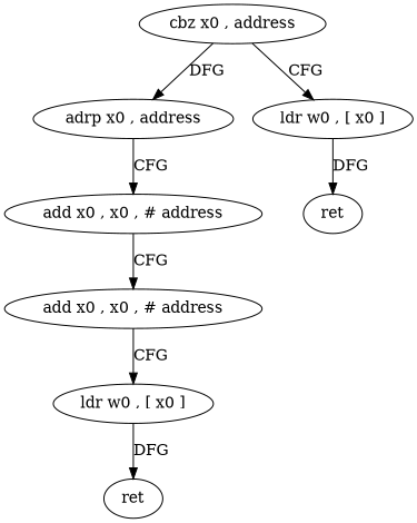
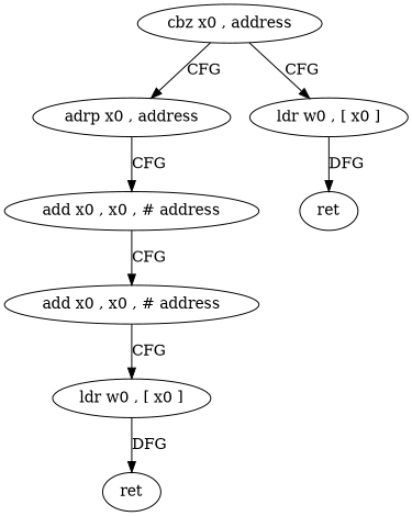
  digraph {
    n1 [label="cbz x0 , address"]
    n2 [label="adrp x0 , address"]
    n3 [label="ldr w0 , [ x0 ]"]
    n4 [label="add x0 , x0 , # address"]
    n5 [label=ret]
    n6 [label="add x0 , x0 , # address"]
    n7 [label="ldr w0 , [ x0 ]"]
    n8 [label=ret]
-   n1 -> n2 [label=DFG]
+   n1 -> n2 [label=CFG]
    n1 -> n3 [label=CFG]
    n2 -> n4 [label=CFG]
    n3 -> n5 [label=DFG]
    n4 -> n6 [label=CFG]
    n6 -> n7 [label=CFG]
    n7 -> n8 [label=DFG]
  }
